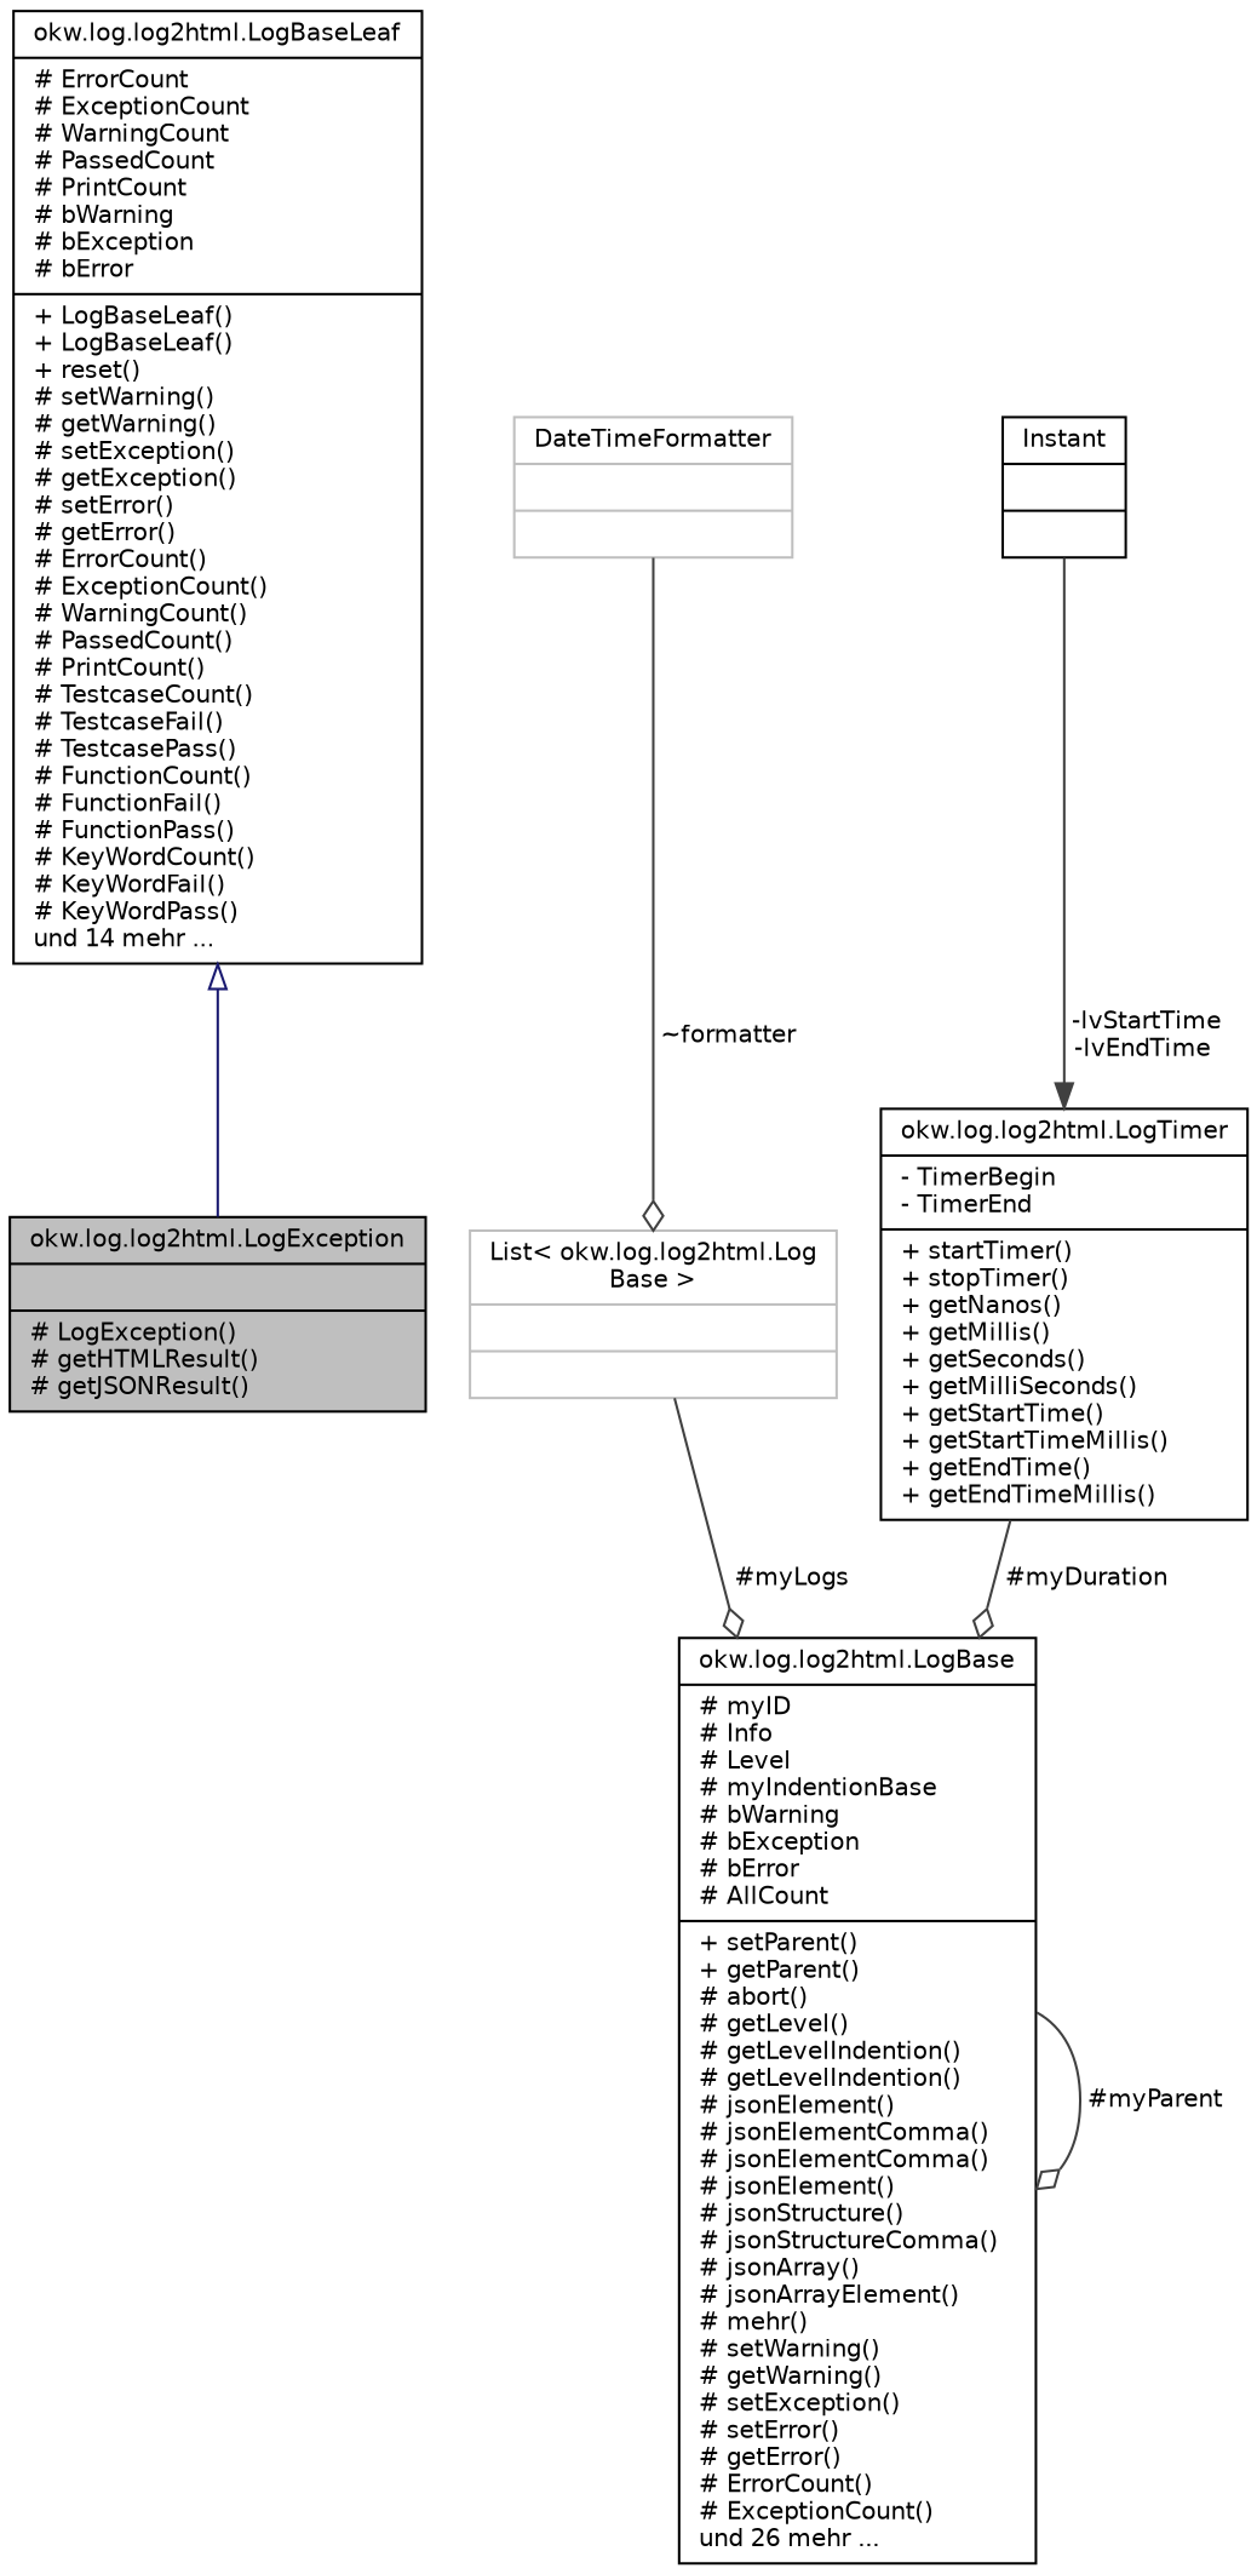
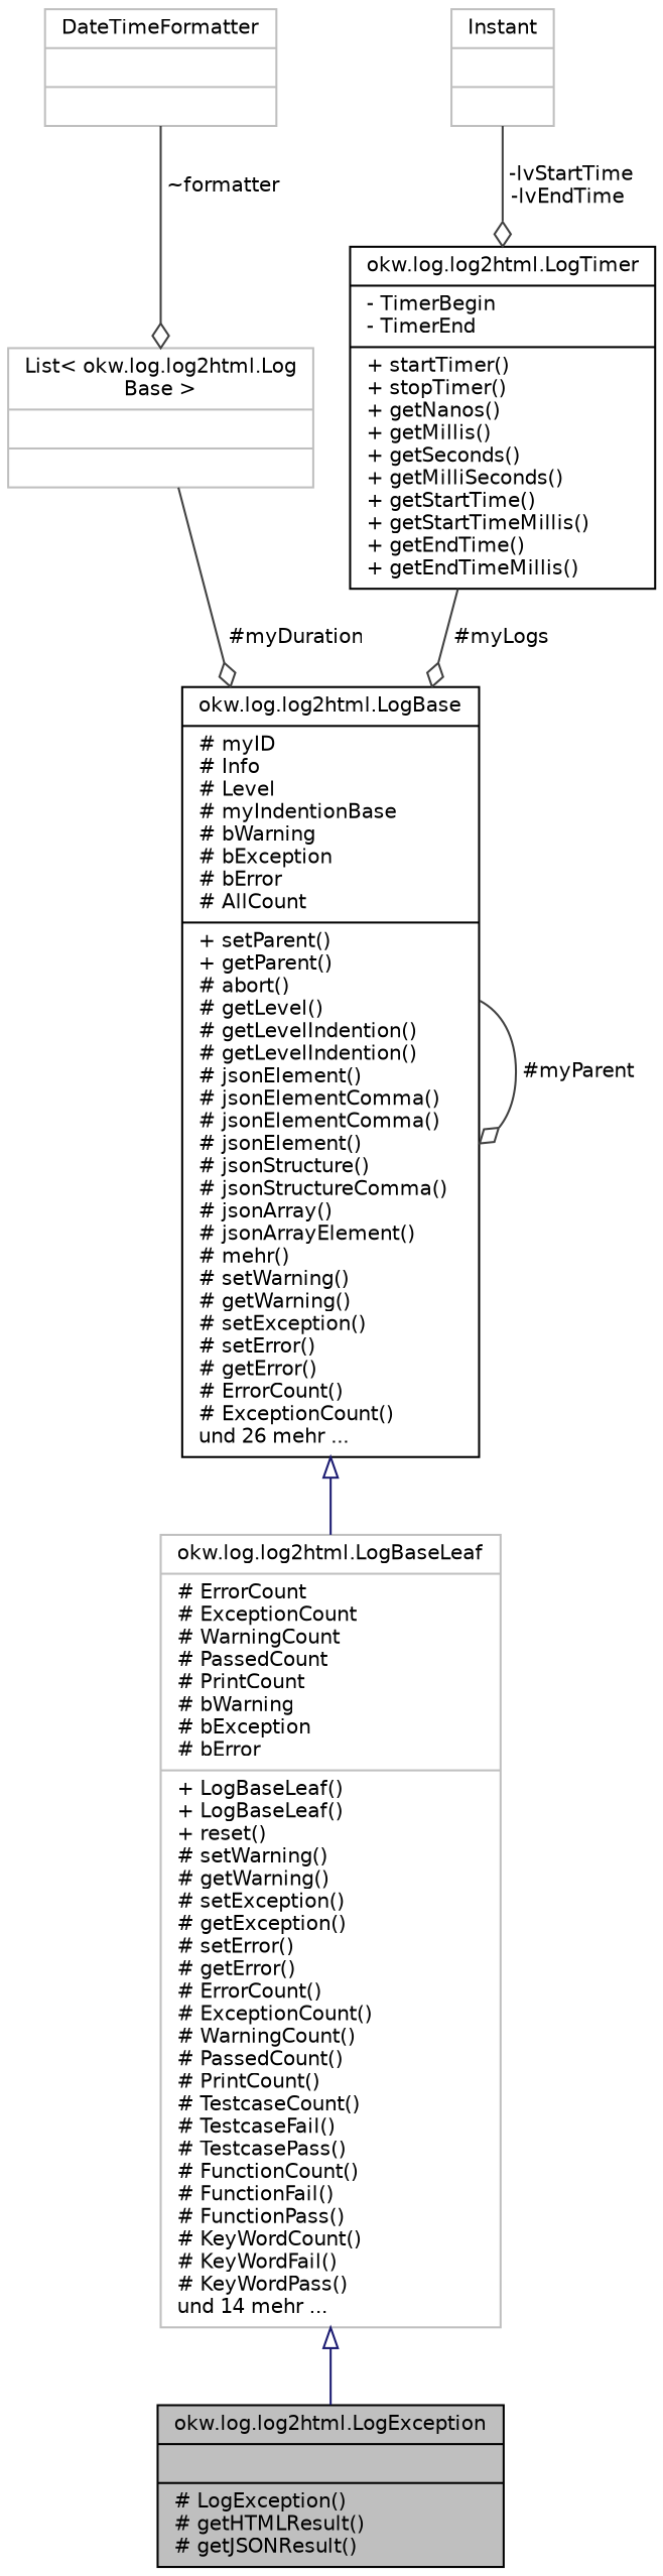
  digraph {
    node [color=black fillcolor=white fontname=Helvetica fontsize=10 shape=record style=filled]
    edge [color=grey25 fontname=Helvetica fontsize=10 labelfontname=Helvetica labelfontsize=10 style=solid arrowhead=odiamond]
    n1 [fillcolor=grey75 fontcolor=black height=0.2 label="{okw.log.log2html.LogException\n||# LogException()\l# getHTMLResult()\l# getJSONResult()\l}" width=0.4]
-   n2 [height=0.2 label="{okw.log.log2html.LogBaseLeaf\n|# ErrorCount\l# ExceptionCount\l# WarningCount\l# PassedCount\l# PrintCount\l# bWarning\l# bException\l# bError\l|+ LogBaseLeaf()\l+ LogBaseLeaf()\l+ reset()\l# setWarning()\l# getWarning()\l# setException()\l# getException()\l# setError()\l# getError()\l# ErrorCount()\l# ExceptionCount()\l# WarningCount()\l# PassedCount()\l# PrintCount()\l# TestcaseCount()\l# TestcaseFail()\l# TestcasePass()\l# FunctionCount()\l# FunctionFail()\l# FunctionPass()\l# KeyWordCount()\l# KeyWordFail()\l# KeyWordPass()\lund 14 mehr ...\l}" width=0.4]
+   n2 [color=grey75 height=0.2 label="{okw.log.log2html.LogBaseLeaf\n|# ErrorCount\l# ExceptionCount\l# WarningCount\l# PassedCount\l# PrintCount\l# bWarning\l# bException\l# bError\l|+ LogBaseLeaf()\l+ LogBaseLeaf()\l+ reset()\l# setWarning()\l# getWarning()\l# setException()\l# getException()\l# setError()\l# getError()\l# ErrorCount()\l# ExceptionCount()\l# WarningCount()\l# PassedCount()\l# PrintCount()\l# TestcaseCount()\l# TestcaseFail()\l# TestcasePass()\l# FunctionCount()\l# FunctionFail()\l# FunctionPass()\l# KeyWordCount()\l# KeyWordFail()\l# KeyWordPass()\lund 14 mehr ...\l}" width=0.4]
    n3 [height=0.2 label="{okw.log.log2html.LogBase\n|# myID\l# Info\l# Level\l# myIndentionBase\l# bWarning\l# bException\l# bError\l# AllCount\l|+ setParent()\l+ getParent()\l# abort()\l# getLevel()\l# getLevelIndention()\l# getLevelIndention()\l# jsonElement()\l# jsonElementComma()\l# jsonElementComma()\l# jsonElement()\l# jsonStructure()\l# jsonStructureComma()\l# jsonArray()\l# jsonArrayElement()\l# mehr()\l# setWarning()\l# getWarning()\l# setException()\l# setError()\l# getError()\l# ErrorCount()\l# ExceptionCount()\lund 26 mehr ...\l}" width=0.4]
    n4 [color=grey75 height=0.2 label="{List\< okw.log.log2html.Log\lBase \>\n||}" width=0.4]
    n5 [height=0.2 label="{okw.log.log2html.LogTimer\n|- TimerBegin\l- TimerEnd\l|+ startTimer()\l+ stopTimer()\l+ getNanos()\l+ getMillis()\l+ getSeconds()\l+ getMilliSeconds()\l+ getStartTime()\l+ getStartTimeMillis()\l+ getEndTime()\l+ getEndTimeMillis()\l}" width=0.4]
-   n6 [height=0.2 label="{Instant\n||}" width=0.4]
+   n6 [color=grey75 height=0.2 label="{Instant\n||}" width=0.4]
    n7 [color=grey75 height=0.2 label="{DateTimeFormatter\n||}" width=0.4]
    n2 -> n1 [arrowtail=onormal color=midnightblue dir=back arrowhead=""]
+   n3 -> n2 [arrowtail=onormal color=midnightblue dir=back arrowhead=""]
    n3 -> n3 [label=" #myParent"]
-   n4 -> n3 [label=" #myLogs"]
-   n5 -> n3 [label=" #myDuration"]
-   n6 -> n5 [arrowhead=normal label=" -lvStartTime\n-lvEndTime"]
+   n4 -> n3 [label=" #myDuration"]
+   n5 -> n3 [label=" #myLogs"]
+   n6 -> n5 [label=" -lvStartTime\n-lvEndTime"]
    n7 -> n4 [label=" ~formatter"]
  }
